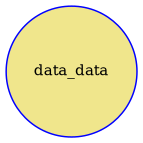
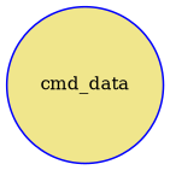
  digraph {
    rankdir=LR
    fontname="DejaVu Serif"
-   n1 [color=blue fillcolor=khaki fontname="DejaVu Serif" fontsize=10 height=0.2 label=data_data shape=circle style=filled width=0.4]
+   n1 [color=blue fillcolor=khaki fontname="DejaVu Serif" fontsize=10 height=0.2 label=cmd_data shape=circle style=filled width=0.4]
  }
